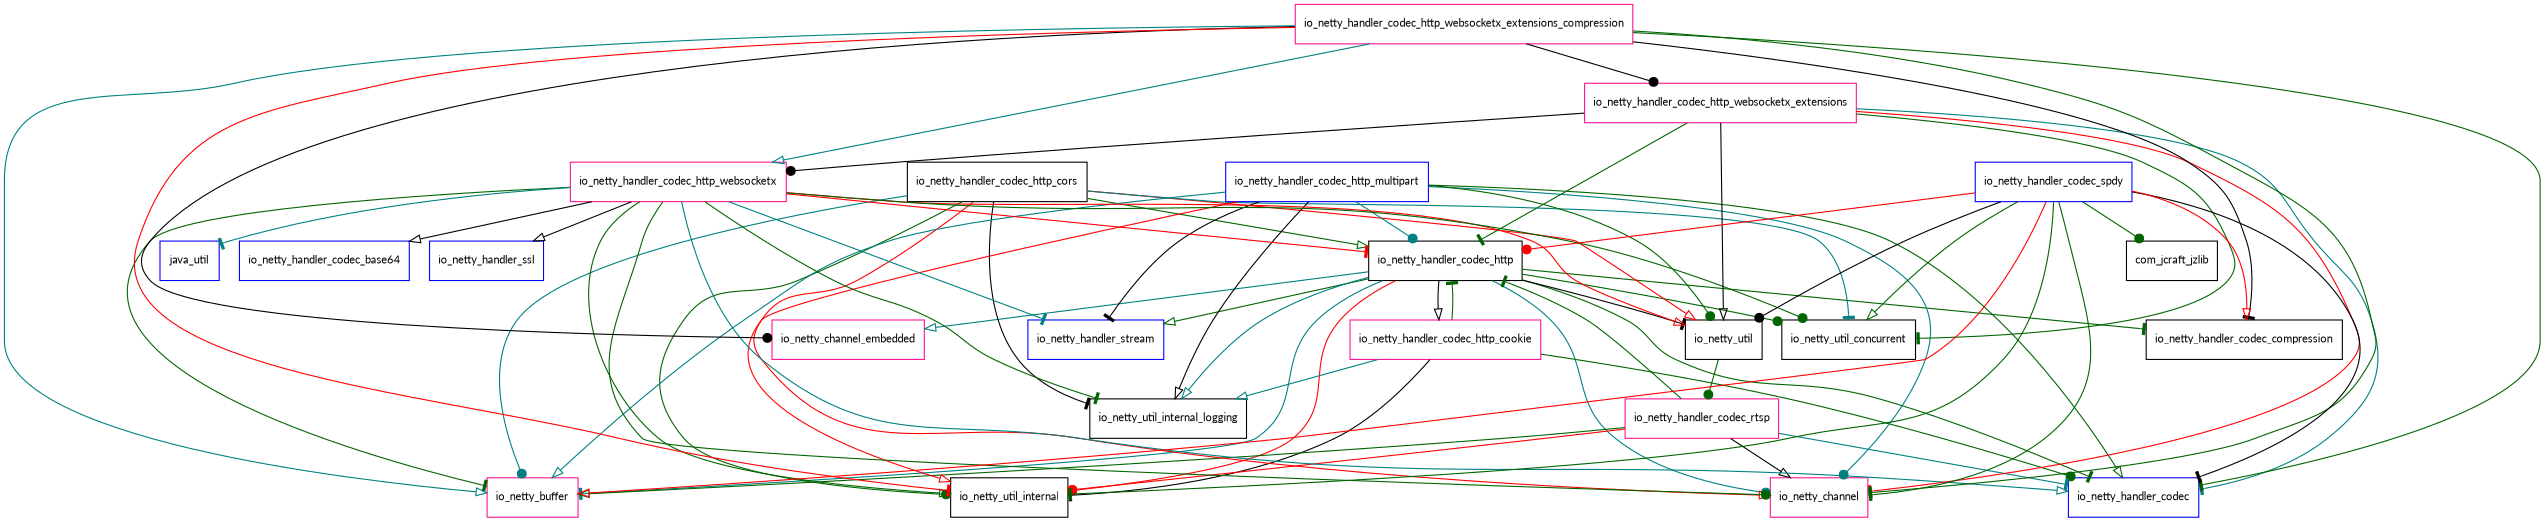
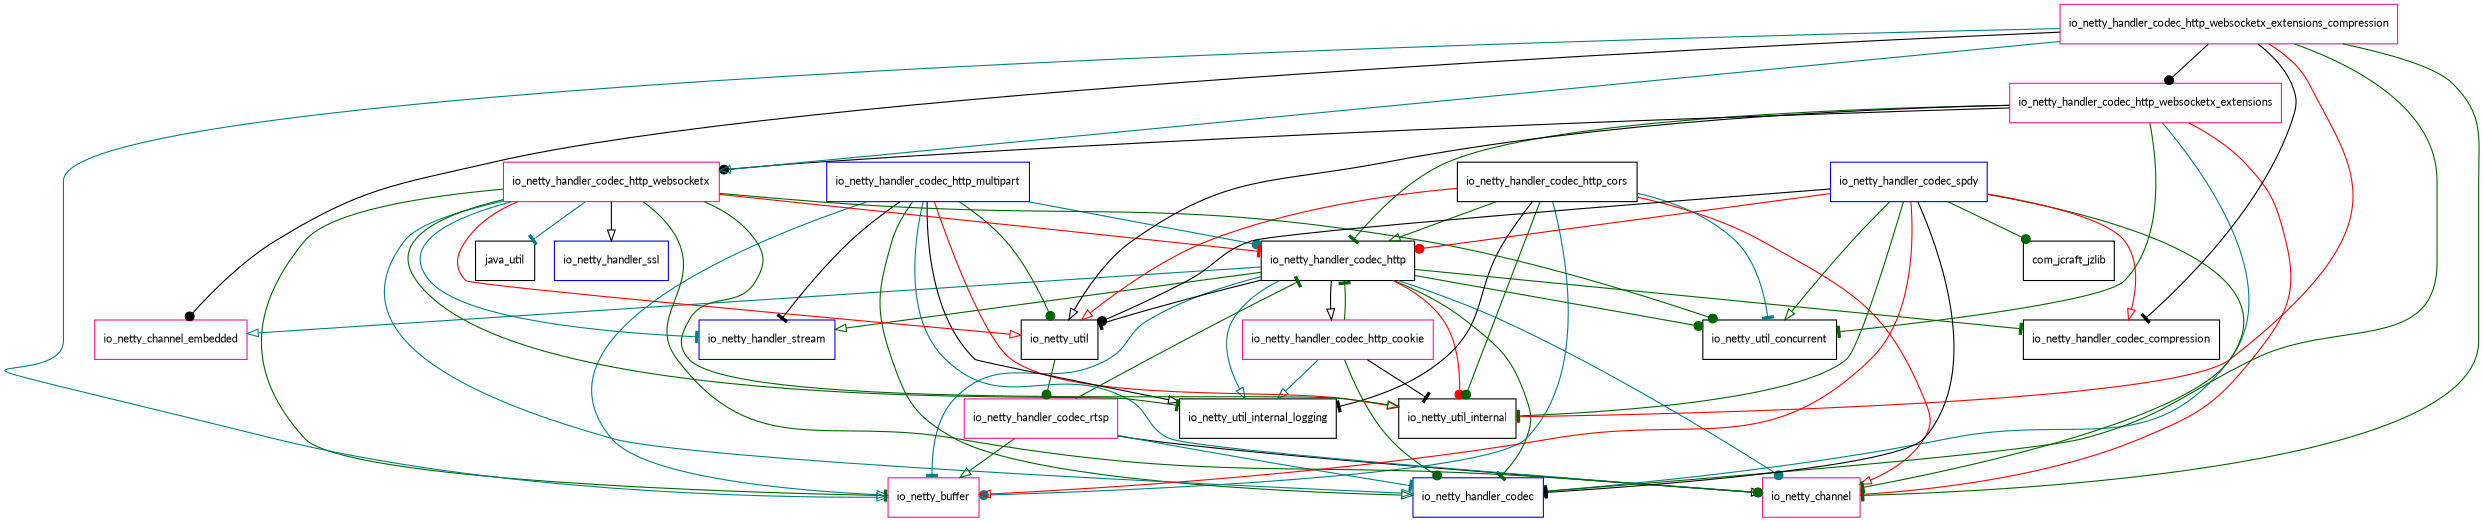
  digraph {
    fontname=Lato
    node [color=black fontname=Lato fontsize=10.0 shape=box]
    edge [arrowhead=tee color=darkgreen fontname=Lato]
    io_netty_handler_codec_http
    io_netty_buffer [color=deeppink]
    io_netty_channel [color=deeppink]
    io_netty_channel_embedded [color=deeppink]
    io_netty_handler_codec [color=blue]
    io_netty_handler_codec_compression
    io_netty_handler_codec_http_cookie [color=deeppink]
    io_netty_handler_stream [color=blue]
    io_netty_util
    io_netty_util_concurrent
    io_netty_util_internal
    io_netty_util_internal_logging
    io_netty_handler_codec_rtsp [color=deeppink]
    io_netty_handler_codec_http_cors
    io_netty_handler_codec_http_multipart [color=blue]
    io_netty_handler_codec_http_websocketx [color=deeppink]
-   io_netty_handler_codec_base64 [color=blue]
    io_netty_handler_ssl [color=blue]
-   java_util [color=blue]
+   java_util
    io_netty_handler_codec_http_websocketx_extensions [color=deeppink]
    io_netty_handler_codec_http_websocketx_extensions_compression [color=deeppink]
    io_netty_handler_codec_spdy [color=blue]
    com_jcraft_jzlib
    io_netty_handler_codec_http -> io_netty_buffer [color=teal]
    io_netty_handler_codec_http -> io_netty_channel [arrowhead=dot color=teal]
    io_netty_handler_codec_http -> io_netty_channel_embedded [arrowhead=onormal color=teal]
    io_netty_handler_codec_http -> io_netty_handler_codec
    io_netty_handler_codec_http -> io_netty_handler_codec_compression
    io_netty_handler_codec_http -> io_netty_handler_codec_http_cookie [arrowhead=onormal color=black]
    io_netty_handler_codec_http -> io_netty_handler_stream [arrowhead=onormal]
    io_netty_handler_codec_http -> io_netty_util [color=black]
    io_netty_handler_codec_http -> io_netty_util_concurrent [arrowhead=dot]
    io_netty_handler_codec_http -> io_netty_util_internal [arrowhead=dot color=red]
    io_netty_handler_codec_http -> io_netty_util_internal_logging [arrowhead=onormal color=teal]
    io_netty_handler_codec_http_cookie -> io_netty_handler_codec_http
    io_netty_handler_codec_http_cookie -> io_netty_handler_codec [arrowhead=dot]
    io_netty_handler_codec_http_cookie -> io_netty_util_internal [color=black]
    io_netty_handler_codec_http_cookie -> io_netty_util_internal_logging [arrowhead=onormal color=teal]
    io_netty_util -> io_netty_handler_codec_rtsp [arrowhead=dot]
    io_netty_handler_codec_rtsp -> io_netty_handler_codec_http
    io_netty_handler_codec_rtsp -> io_netty_buffer [arrowhead=onormal]
    io_netty_handler_codec_rtsp -> io_netty_channel [arrowhead=onormal color=black]
    io_netty_handler_codec_rtsp -> io_netty_handler_codec [color=teal]
-   io_netty_handler_codec_rtsp -> io_netty_util_internal [arrowhead=dot color=red]
    io_netty_handler_codec_http_cors -> io_netty_handler_codec_http [arrowhead=onormal]
    io_netty_handler_codec_http_cors -> io_netty_buffer [arrowhead=dot color=teal]
    io_netty_handler_codec_http_cors -> io_netty_channel [arrowhead=onormal color=red]
    io_netty_handler_codec_http_cors -> io_netty_util [arrowhead=onormal color=red]
    io_netty_handler_codec_http_cors -> io_netty_util_concurrent [color=teal]
    io_netty_handler_codec_http_cors -> io_netty_util_internal [arrowhead=dot]
    io_netty_handler_codec_http_cors -> io_netty_util_internal_logging [color=black]
    io_netty_handler_codec_http_multipart -> io_netty_handler_codec_http [arrowhead=dot color=teal]
    io_netty_handler_codec_http_multipart -> io_netty_buffer [arrowhead=onormal color=teal]
    io_netty_handler_codec_http_multipart -> io_netty_channel [arrowhead=dot color=teal]
    io_netty_handler_codec_http_multipart -> io_netty_handler_codec [arrowhead=onormal]
    io_netty_handler_codec_http_multipart -> io_netty_handler_stream [color=black]
    io_netty_handler_codec_http_multipart -> io_netty_util [arrowhead=dot]
    io_netty_handler_codec_http_multipart -> io_netty_util_internal [arrowhead=onormal color=red]
    io_netty_handler_codec_http_multipart -> io_netty_util_internal_logging [arrowhead=onormal color=black]
    io_netty_handler_codec_http_websocketx -> io_netty_handler_codec_http [color=red]
    io_netty_handler_codec_http_websocketx -> io_netty_buffer
    io_netty_handler_codec_http_websocketx -> io_netty_channel [arrowhead=dot]
    io_netty_handler_codec_http_websocketx -> io_netty_handler_codec [arrowhead=onormal color=teal]
    io_netty_handler_codec_http_websocketx -> io_netty_handler_stream [color=teal]
    io_netty_handler_codec_http_websocketx -> io_netty_util [arrowhead=onormal color=red]
    io_netty_handler_codec_http_websocketx -> io_netty_util_concurrent [arrowhead=dot]
    io_netty_handler_codec_http_websocketx -> io_netty_util_internal [arrowhead=onormal]
    io_netty_handler_codec_http_websocketx -> io_netty_util_internal_logging
-   io_netty_handler_codec_http_websocketx -> io_netty_handler_codec_base64 [arrowhead=onormal color=black]
    io_netty_handler_codec_http_websocketx -> io_netty_handler_ssl [arrowhead=onormal color=black]
    io_netty_handler_codec_http_websocketx -> java_util [color=teal]
    io_netty_handler_codec_http_websocketx_extensions -> io_netty_handler_codec_http
    io_netty_handler_codec_http_websocketx_extensions -> io_netty_channel [color=red]
    io_netty_handler_codec_http_websocketx_extensions -> io_netty_handler_codec [color=teal]
    io_netty_handler_codec_http_websocketx_extensions -> io_netty_util [arrowhead=onormal color=black]
    io_netty_handler_codec_http_websocketx_extensions -> io_netty_util_concurrent
    io_netty_handler_codec_http_websocketx_extensions -> io_netty_handler_codec_http_websocketx [arrowhead=dot color=black]
    io_netty_handler_codec_http_websocketx_extensions_compression -> io_netty_buffer [arrowhead=onormal color=teal]
    io_netty_handler_codec_http_websocketx_extensions_compression -> io_netty_channel
    io_netty_handler_codec_http_websocketx_extensions_compression -> io_netty_channel_embedded [arrowhead=dot color=black]
    io_netty_handler_codec_http_websocketx_extensions_compression -> io_netty_handler_codec
    io_netty_handler_codec_http_websocketx_extensions_compression -> io_netty_handler_codec_compression [color=black]
    io_netty_handler_codec_http_websocketx_extensions_compression -> io_netty_util_internal [color=red]
    io_netty_handler_codec_http_websocketx_extensions_compression -> io_netty_handler_codec_http_websocketx [arrowhead=onormal color=teal]
    io_netty_handler_codec_http_websocketx_extensions_compression -> io_netty_handler_codec_http_websocketx_extensions [arrowhead=dot color=black]
    io_netty_handler_codec_spdy -> io_netty_handler_codec_http [arrowhead=dot color=red]
    io_netty_handler_codec_spdy -> io_netty_buffer [arrowhead=onormal color=red]
    io_netty_handler_codec_spdy -> io_netty_channel
    io_netty_handler_codec_spdy -> io_netty_handler_codec [color=black]
    io_netty_handler_codec_spdy -> io_netty_handler_codec_compression [arrowhead=onormal color=red]
    io_netty_handler_codec_spdy -> io_netty_util [arrowhead=dot color=black]
    io_netty_handler_codec_spdy -> io_netty_util_concurrent [arrowhead=onormal]
    io_netty_handler_codec_spdy -> io_netty_util_internal
    io_netty_handler_codec_spdy -> com_jcraft_jzlib [arrowhead=dot]
  }
